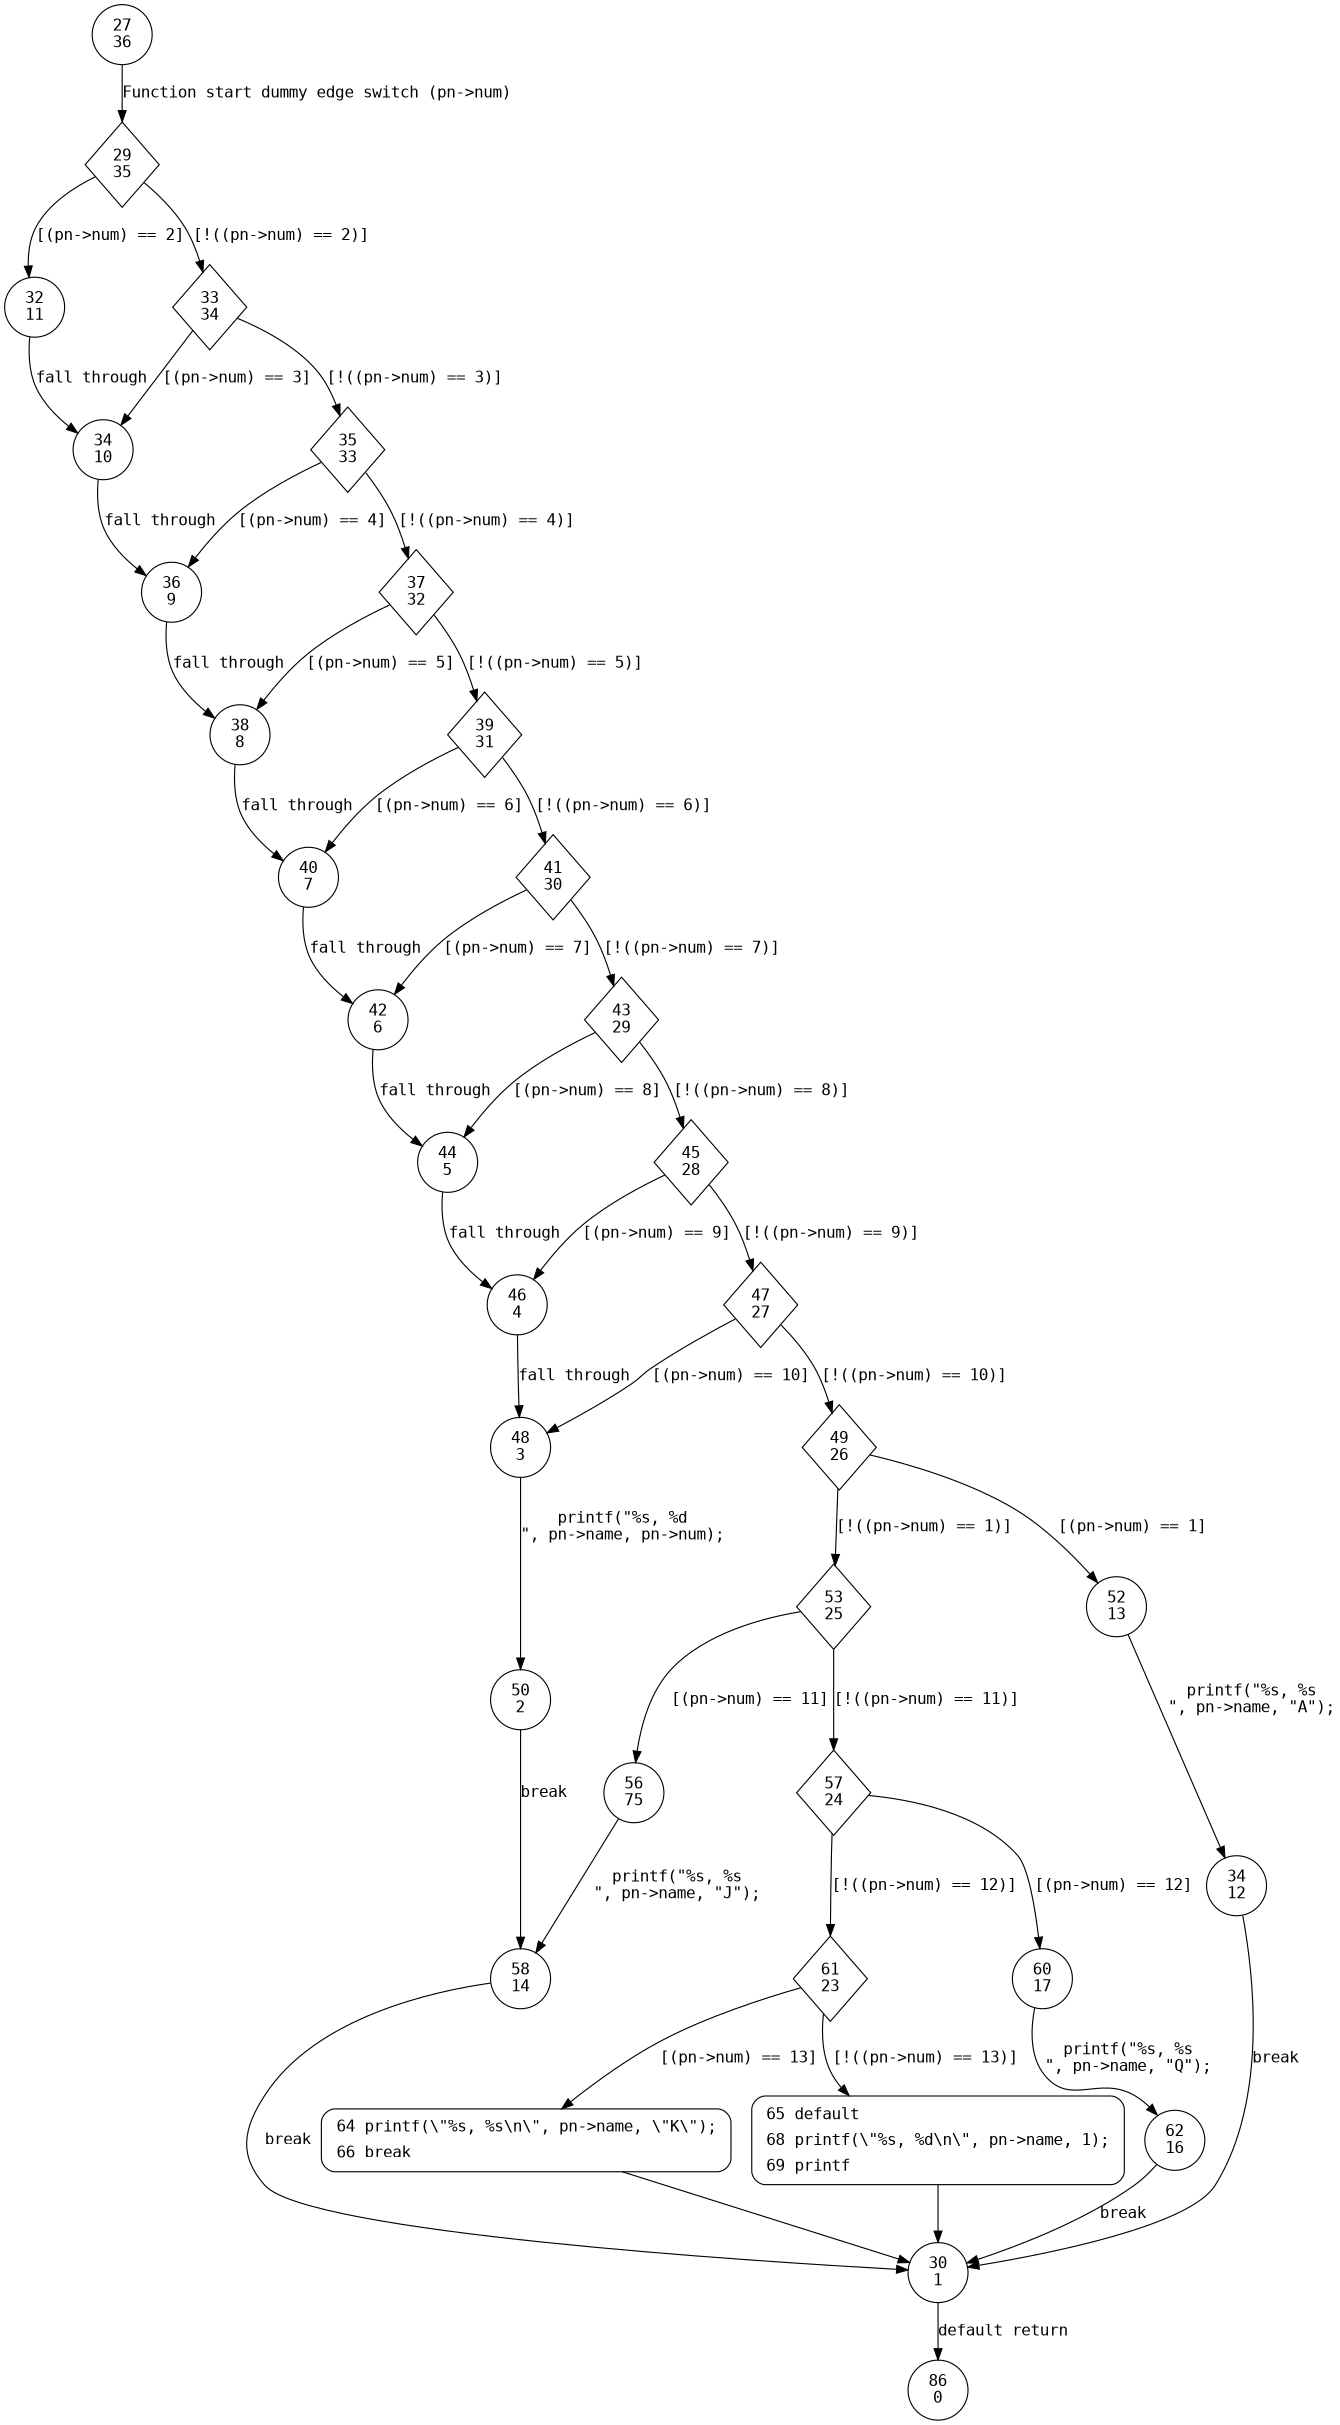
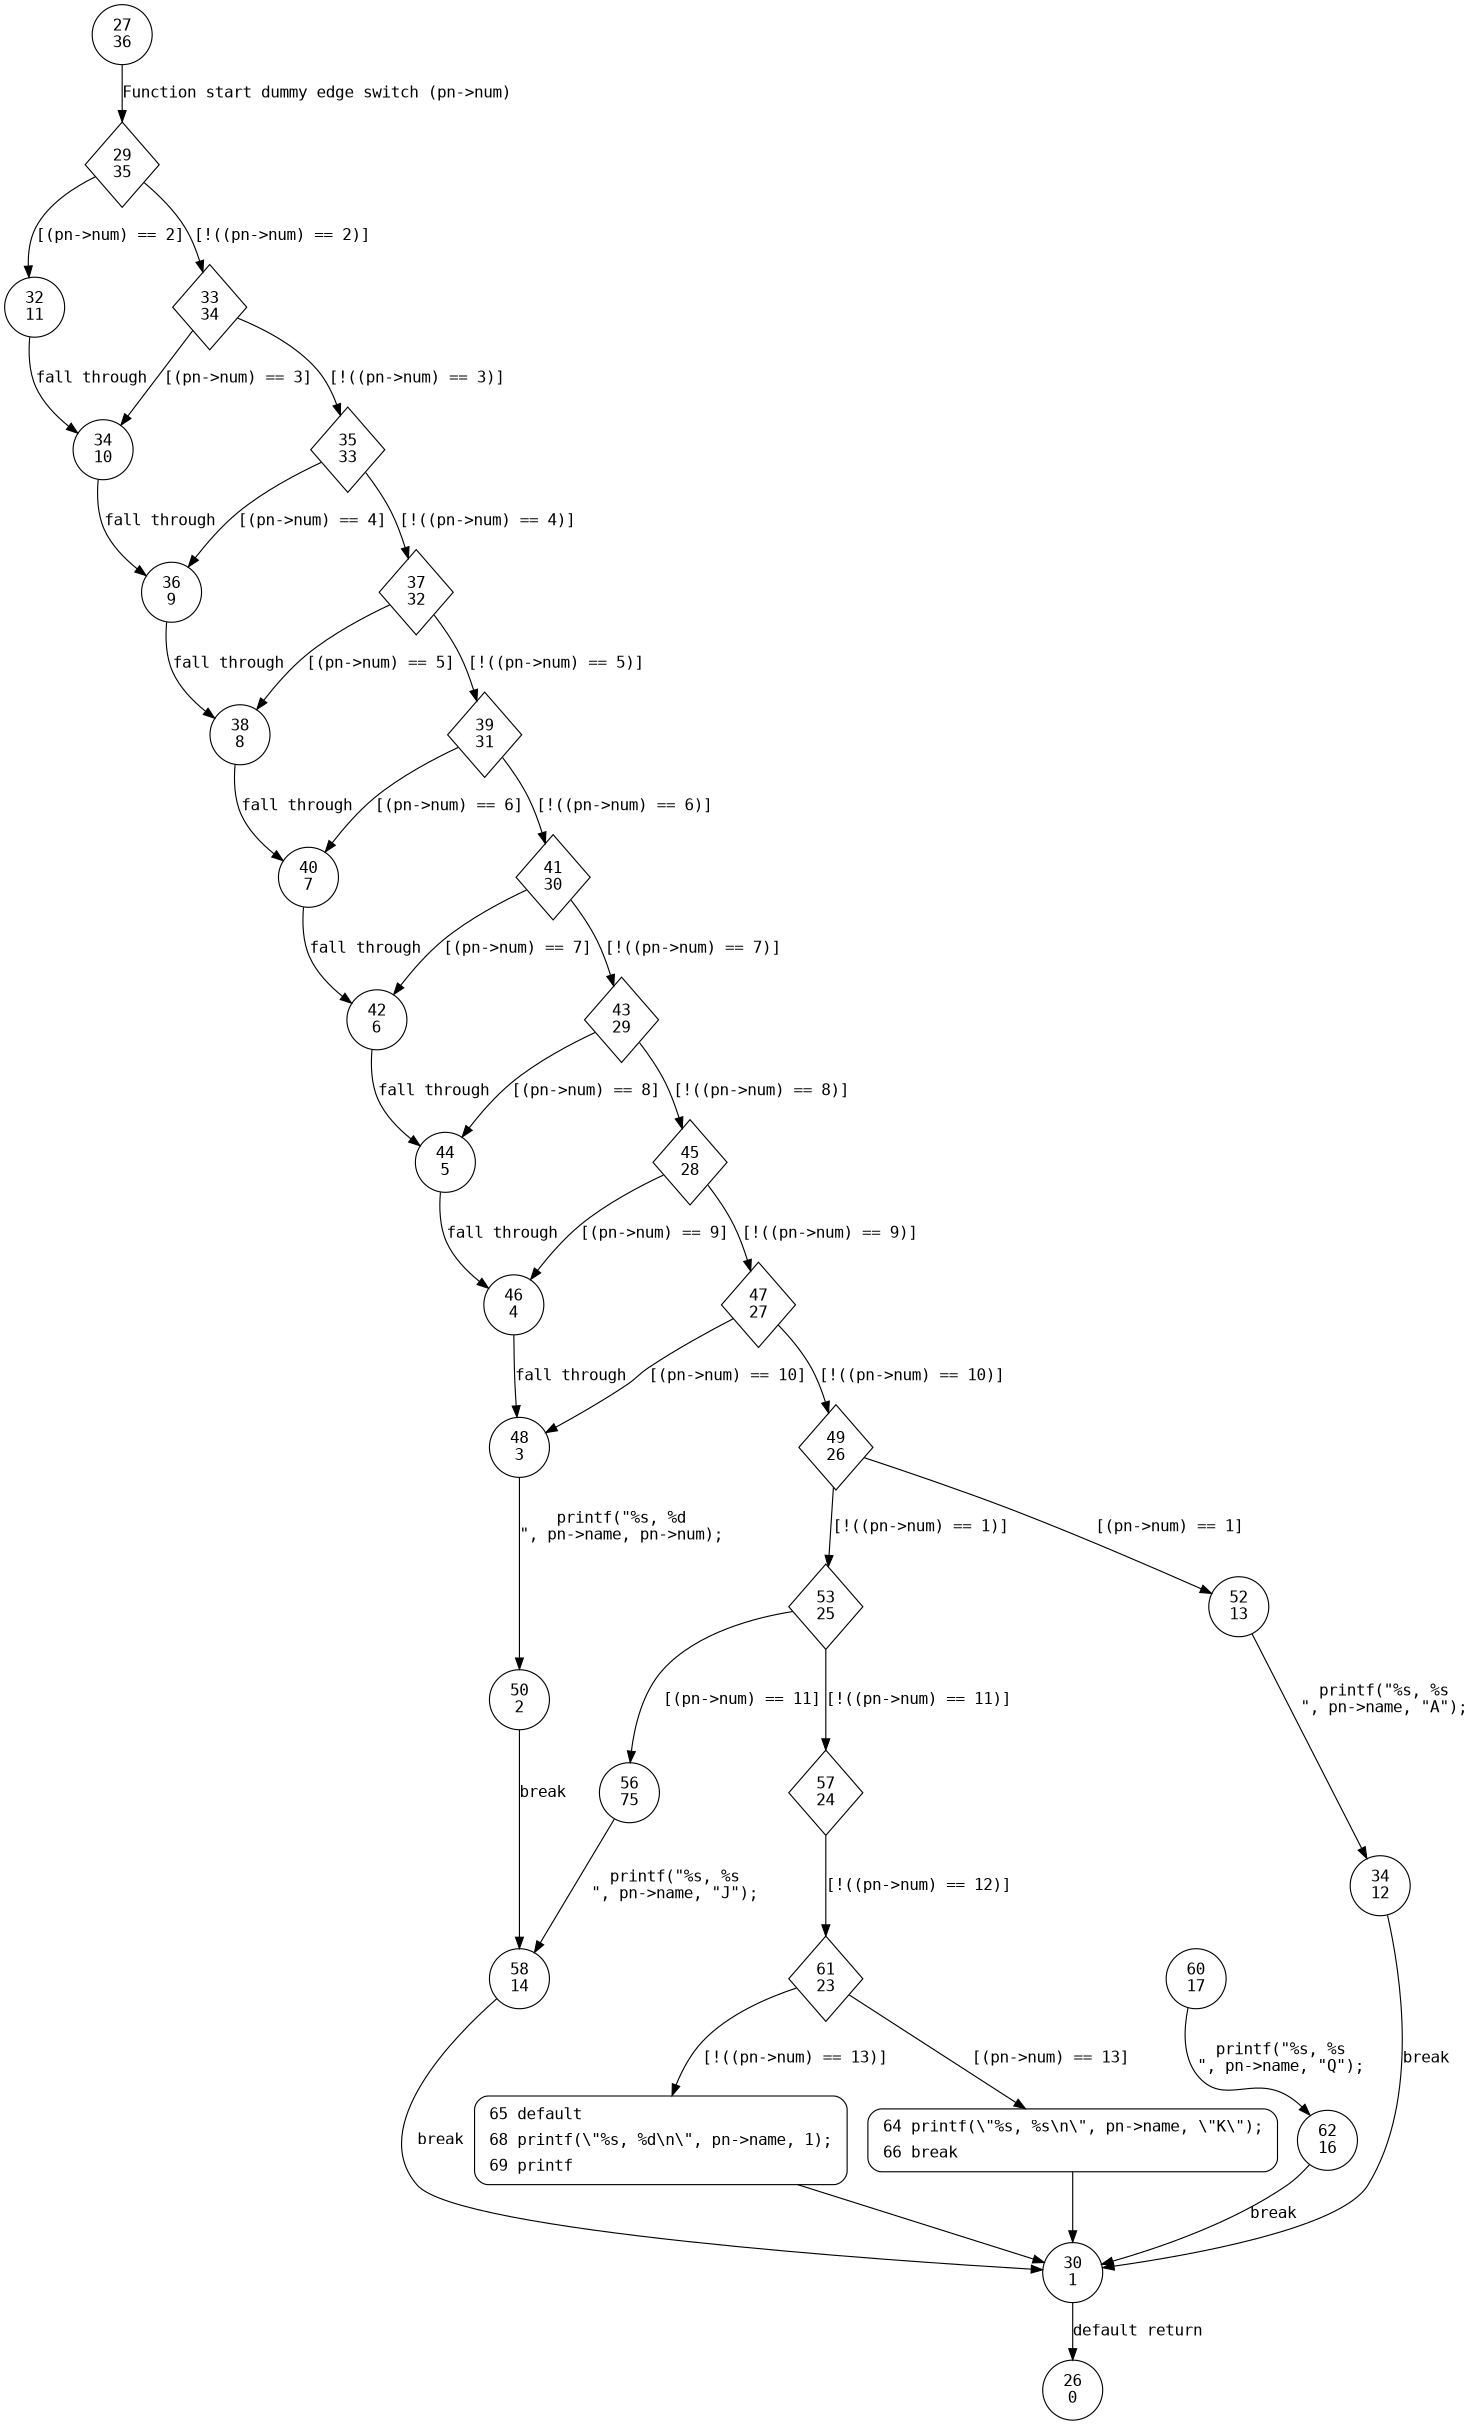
  digraph {
    fontname="DejaVu Sans Mono"
    node [fontname="DejaVu Sans Mono" shape=circle]
    edge [fontname="DejaVu Sans Mono"]
    n1 [label="27\n36"]
    n2 [label="29\n35" shape=diamond]
    n3 [label="32\n11"]
    n4 [label="33\n34" shape=diamond]
    n5 [label="34\n10"]
    n6 [label="35\n33" shape=diamond]
    n7 [label="36\n9"]
    n8 [label="37\n32" shape=diamond]
    n9 [label="38\n8"]
    n10 [label="39\n31" shape=diamond]
    n11 [label="40\n7"]
    n12 [label="41\n30" shape=diamond]
    n13 [label="42\n6"]
    n14 [label="43\n29" shape=diamond]
    n15 [label="44\n5"]
    n16 [label="45\n28" shape=diamond]
    n17 [label="46\n4"]
    n18 [label="47\n27" shape=diamond]
    n19 [label="48\n3"]
    n20 [label="49\n26" shape=diamond]
    n21 [label="50\n2"]
    n22 [label="52\n13"]
    n23 [label="53\n25" shape=diamond]
    n24 [label="58\n14"]
    n25 [label="34\n12"]
    n26 [label="56\n75"]
    n27 [label="57\n24" shape=diamond]
    n28 [label="30\n1"]
    n29 [label="60\n17"]
    n30 [label="61\n23" shape=diamond]
    n31 [label="62\n16"]
    n32 [fillcolor=white label=<<table border="0" cellborder="0" cellpadding="3" bgcolor="white"><tr><td align="right">64</td><td align="left">printf(\"%s, %s\n\", pn-&gt;name, \"K\");</td></tr><tr><td align="right">66</td><td align="left">break</td></tr></table>> penwidth=1 shape=Mrecord style="filled,bold"]
    n33 [fillcolor=white label=<<table border="0" cellborder="0" cellpadding="3" bgcolor="white"><tr><td align="right">65</td><td align="left">default</td></tr><tr><td align="right">68</td><td align="left">printf(\"%s, %d\n\", pn-&gt;name, 1);</td></tr><tr><td align="right">69</td><td align="left">printf</td></tr></table>> penwidth=1 shape=Mrecord style="filled,bold"]
-   n34 [label="86\n0"]
+   n34 [label="26\n0"]
    n1 -> n2 [label="Function start dummy edge switch (pn->num)"]
    n2 -> n3 [label="[(pn->num) == 2]"]
    n2 -> n4 [label="[!((pn->num) == 2)]"]
    n3 -> n5 [label="fall through"]
    n4 -> n5 [label="[(pn->num) == 3]"]
    n4 -> n6 [label="[!((pn->num) == 3)]"]
    n5 -> n7 [label="fall through"]
    n6 -> n7 [label="[(pn->num) == 4]"]
    n6 -> n8 [label="[!((pn->num) == 4)]"]
    n7 -> n9 [label="fall through"]
    n8 -> n9 [label="[(pn->num) == 5]"]
    n8 -> n10 [label="[!((pn->num) == 5)]"]
    n9 -> n11 [label="fall through"]
    n10 -> n11 [label="[(pn->num) == 6]"]
    n10 -> n12 [label="[!((pn->num) == 6)]"]
    n11 -> n13 [label="fall through"]
    n12 -> n13 [label="[(pn->num) == 7]"]
    n12 -> n14 [label="[!((pn->num) == 7)]"]
    n13 -> n15 [label="fall through"]
    n14 -> n15 [label="[(pn->num) == 8]"]
    n14 -> n16 [label="[!((pn->num) == 8)]"]
    n15 -> n17 [label="fall through"]
    n16 -> n17 [label="[(pn->num) == 9]"]
    n16 -> n18 [label="[!((pn->num) == 9)]"]
    n17 -> n19 [label="fall through"]
    n18 -> n19 [label="[(pn->num) == 10]"]
    n18 -> n20 [label="[!((pn->num) == 10)]"]
    n19 -> n21 [label="printf(\"%s, %d\n\", pn->name, pn->num);"]
    n20 -> n22 [label="[(pn->num) == 1]"]
    n20 -> n23 [label="[!((pn->num) == 1)]"]
    n21 -> n24 [label=break]
    n22 -> n25 [label="printf(\"%s, %s\n\", pn->name, \"A\");"]
    n23 -> n26 [label="[(pn->num) == 11]"]
    n23 -> n27 [label="[!((pn->num) == 11)]"]
    n24 -> n28 [label=break]
    n25 -> n28 [label=break]
    n26 -> n24 [label="printf(\"%s, %s\n\", pn->name, \"J\");"]
-   n27 -> n29 [label="[(pn->num) == 12]"]
    n27 -> n30 [label="[!((pn->num) == 12)]"]
    n28 -> n34 [label="default return"]
    n29 -> n31 [label="printf(\"%s, %s\n\", pn->name, \"Q\");"]
    n30 -> n32 [label="[(pn->num) == 13]"]
    n30 -> n33 [label="[!((pn->num) == 13)]"]
    n31 -> n28 [label=break]
    n32 -> n28
    n33 -> n28
  }
